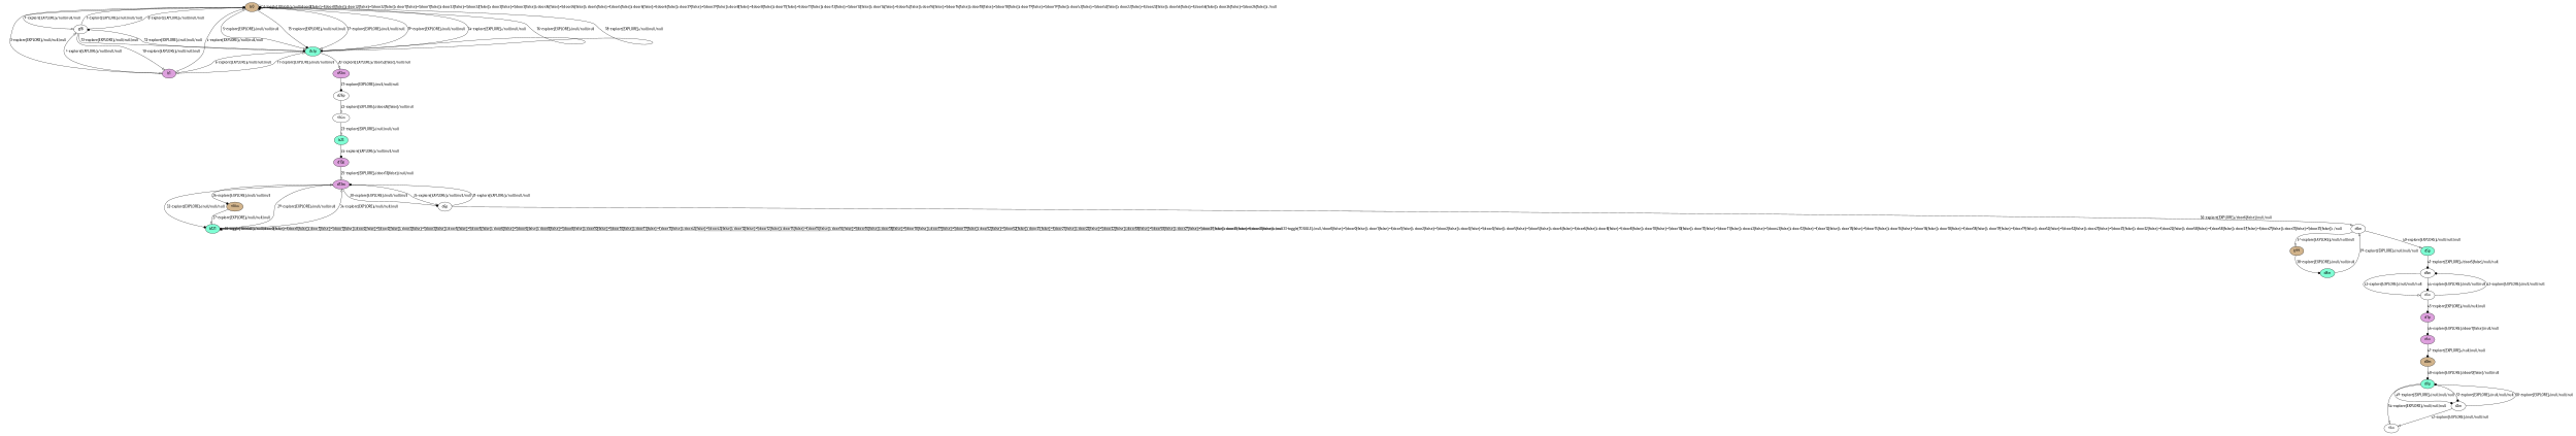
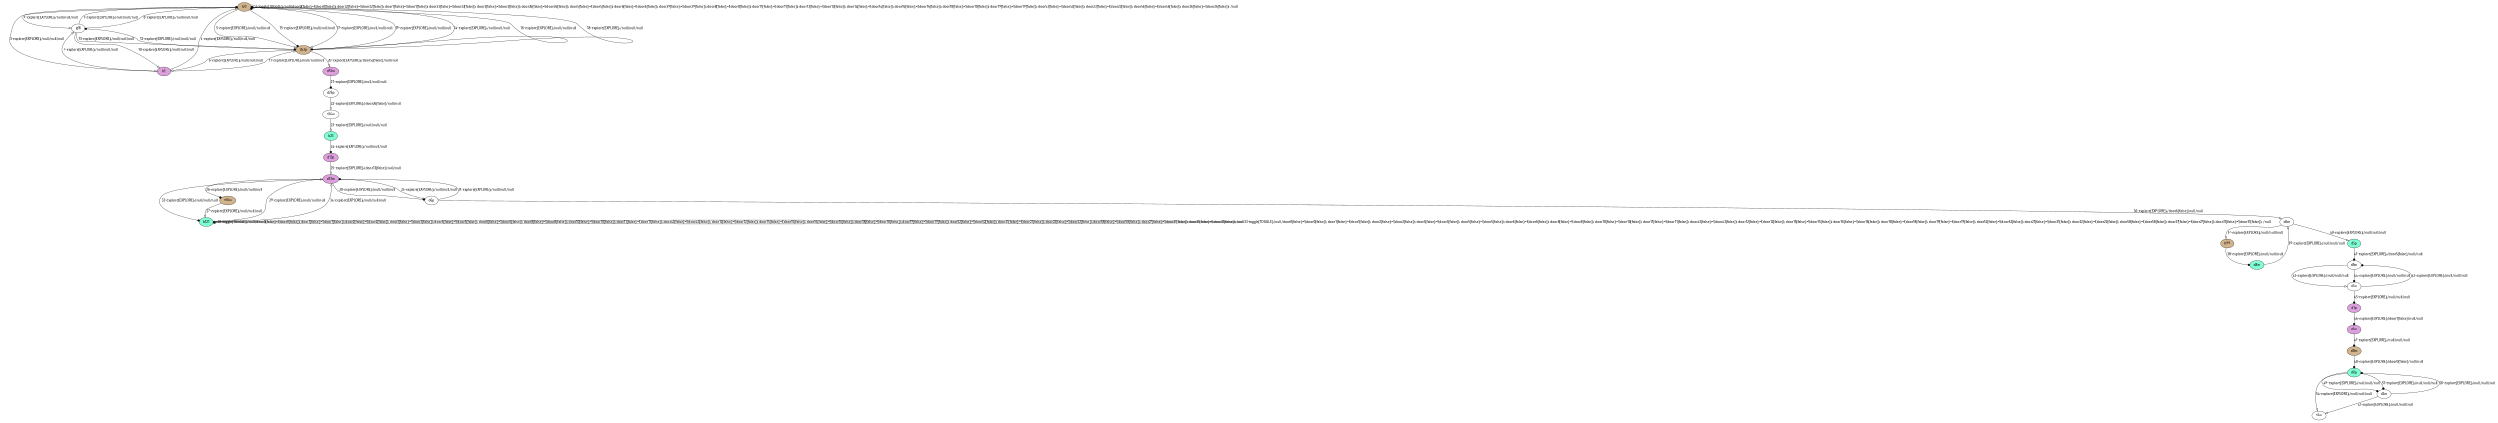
  digraph {
    fontname="Fira Sans"
    node [fillcolor=white fontname="Fira Sans" style=filled]
    edge [arrowhead=onormal fontname="Fira Sans"]
    b0 [fillcolor=tan]
    gf8
    b1 [fillcolor=plum]
-   d53p [fillcolor=aquamarine]
+   d53p [fillcolor=tan]
    d53m [fillcolor=plum]
    d26p
    d26m
    b23 [fillcolor=aquamarine]
    d13p [fillcolor=plum]
    d13m [fillcolor=plum]
    d10m [fillcolor=tan]
    b121 [fillcolor=aquamarine]
    d6p
    d6m
    b99 [fillcolor=tan]
    d5p [fillcolor=aquamarine]
    d8m [fillcolor=aquamarine]
    d5m
    d7m
    d1p [fillcolor=plum]
    d1m [fillcolor=plum]
    d0m [fillcolor=tan]
    d0p [fillcolor=aquamarine]
    d2m
    d3m
    b0 -> b0 [arrowhead=dot label="2-toggle[TOGGLE];/null/door0[false]:=!(door0[false]); door32[false]:=!(door32[false]); door1[false]:=!(door1[false]); door33[false]:=!(door33[false]); door3[false]:=!(door3[false]); door36[false]:=!(door36[false]); door5[false]:=!(door5[false]); door6[false]:=!(door6[false]); door39[false]:=!(door39[false]); door8[false]:=!(door8[false]); door11[false]:=!(door11[false]); door13[false]:=!(door13[false]); door14[false]:=!(door14[false]); door16[false]:=!(door16[false]); door18[false]:=!(door18[false]); door19[false]:=!(door19[false]); door53[false]:=!(door53[false]); door23[false]:=!(door23[false]); door56[false]:=!(door56[false]); door26[false]:=!(door26[false]); /null"]
    b0 -> gf8 [label="9-explore[EXPLORE];/null/null/null"]
    b0 -> b1 [label="3-explore[EXPLORE];/null/null/null"]
    b0 -> d53p [label="5-explore[EXPLORE];/null/null/null"]
    b0 -> d53p [arrowhead=dot label="15-explore[EXPLORE];/null/null/null"]
    b0 -> d53p [label="17-explore[EXPLORE];/null/null/null"]
    b0 -> d53p [arrowhead=dot label="19-explore[EXPLORE];/null/null/null"]
    gf8 -> b0 [arrowhead=dot label="1-explore[EXPLORE];/null/null/null"]
    gf8 -> b0 [label="8-explore[EXPLORE];/null/null/null"]
    gf8 -> b1 [label="10-explore[EXPLORE];/null/null/null"]
    gf8 -> d53p [arrowhead=dot label="13-explore[EXPLORE];/null/null/null"]
    b1 -> b0 [label="4-explore[EXPLORE];/null/null/null"]
    b1 -> gf8 [label="7-explore[EXPLORE];/null/null/null"]
    b1 -> d53p [label="11-explore[EXPLORE];/null/null/null"]
    d53p -> b0 [label="14-explore[EXPLORE];/null/null/null"]
    d53p -> b0 [arrowhead=dot label="16-explore[EXPLORE];/null/null/null"]
    d53p -> b0 [arrowhead=dot label="18-explore[EXPLORE];/null/null/null"]
    d53p -> gf8 [arrowhead=dot label="12-explore[EXPLORE];/null/null/null"]
    d53p -> b1 [label="6-explore[EXPLORE];/null/null/null"]
    d53p -> d53m [label="20-explore[EXPLORE];/door53[false]/null/null"]
    d53m -> d26p [arrowhead=dot label="21-explore[EXPLORE];/null/null/null"]
    d26p -> d26m [label="22-explore[EXPLORE];/door26[false]/null/null"]
    d26m -> b23 [label="23-explore[EXPLORE];/null/null/null"]
    b23 -> d13p [arrowhead=dot label="24-explore[EXPLORE];/null/null/null"]
    d13p -> d13m [label="25-explore[EXPLORE];/door13[false]/null/null"]
    d13m -> d10m [arrowhead=dot label="26-explore[EXPLORE];/null/null/null"]
    d13m -> b121 [arrowhead=dot label="32-explore[EXPLORE];/null/null/null"]
    d13m -> d6p [arrowhead=dot label="30-explore[EXPLORE];/null/null/null"]
    d13m -> d6p [label="35-explore[EXPLORE];/null/null/null"]
    d10m -> b121 [label="27-explore[EXPLORE];/null/null/null"]
    b121 -> d13m [label="29-explore[EXPLORE];/null/null/null"]
    b121 -> d13m [label="34-explore[EXPLORE];/null/null/null"]
    b121 -> b121 [label="28-toggle[TOGGLE];/null/door0[false]:=!(door0[false]); door1[false]:=!(door1[false]); door2[false]:=!(door2[false]); door3[false]:=!(door3[false]); door5[false]:=!(door5[false]); door6[false]:=!(door6[false]); door8[false]:=!(door8[false]); door10[false]:=!(door10[false]); door11[false]:=!(door11[false]); door43[false]:=!(door43[false]); door12[false]:=!(door12[false]); door15[false]:=!(door15[false]); door16[false]:=!(door16[false]); door18[false]:=!(door18[false]); door19[false]:=!(door19[false]); door52[false]:=!(door52[false]); door21[false]:=!(door21[false]); door22[false]:=!(door22[false]); door58[false]:=!(door58[false]); door27[false]:=!(door27[false]); door31[false]:=!(door31[false]); /null"]
    b121 -> b121 [arrowhead=dot label="33-toggle[TOGGLE];/null/door0[false]:=!(door0[false]); door1[false]:=!(door1[false]); door2[false]:=!(door2[false]); door3[false]:=!(door3[false]); door5[false]:=!(door5[false]); door6[false]:=!(door6[false]); door8[false]:=!(door8[false]); door10[false]:=!(door10[false]); door11[false]:=!(door11[false]); door43[false]:=!(door43[false]); door12[false]:=!(door12[false]); door15[false]:=!(door15[false]); door16[false]:=!(door16[false]); door18[false]:=!(door18[false]); door19[false]:=!(door19[false]); door52[false]:=!(door52[false]); door21[false]:=!(door21[false]); door22[false]:=!(door22[false]); door58[false]:=!(door58[false]); door27[false]:=!(door27[false]); door31[false]:=!(door31[false]); /null"]
    d6p -> d13m [arrowhead=dot label="31-explore[EXPLORE];/null/null/null"]
    d6p -> d6m [label="36-explore[EXPLORE];/door6[false]/null/null"]
    d6m -> b99 [label="37-explore[EXPLORE];/null/null/null"]
    d6m -> d5p [label="40-explore[EXPLORE];/null/null/null"]
    b99 -> d8m [arrowhead=dot label="38-explore[EXPLORE];/null/null/null"]
    d5p -> d5m [arrowhead=dot label="41-explore[EXPLORE];/door5[false]/null/null"]
    d8m -> d6m [label="39-explore[EXPLORE];/null/null/null"]
    d5m -> d7m [label="42-explore[EXPLORE];/null/null/null"]
    d5m -> d7m [arrowhead=dot label="44-explore[EXPLORE];/null/null/null"]
    d7m -> d5m [arrowhead=dot label="43-explore[EXPLORE];/null/null/null"]
    d7m -> d1p [arrowhead=dot label="45-explore[EXPLORE];/null/null/null"]
    d1p -> d1m [arrowhead=dot label="46-explore[EXPLORE];/door1[false]/null/null"]
    d1m -> d0m [arrowhead=dot label="47-explore[EXPLORE];/null/null/null"]
    d0m -> d0p [arrowhead=dot label="48-explore[EXPLORE];/door0[false]/null/null"]
    d0p -> d2m [arrowhead=dot label="49-explore[EXPLORE];/null/null/null"]
    d0p -> d2m [arrowhead=dot label="51-explore[EXPLORE];/null/null/null"]
    d0p -> d3m [label="54-explore[EXPLORE];/null/null/null"]
    d2m -> d0p [arrowhead=dot label="50-explore[EXPLORE];/null/null/null"]
    d2m -> d3m [label="52-explore[EXPLORE];/null/null/null"]
  }
